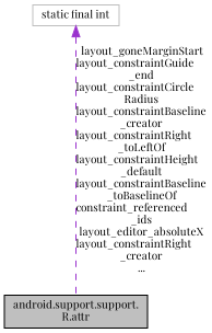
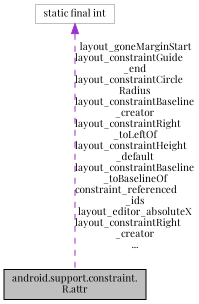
  digraph {
    fontname="Playfair Display"
    node [fontname="Playfair Display" fontsize=10 shape=record style=filled]
-   n1 [color=black fillcolor=grey75 fontcolor=black height=0.2 label="android.support.support.\lR.attr" width=0.4]
+   n1 [color=black fillcolor=grey75 fontcolor=black height=0.2 label="android.support.constraint.\lR.attr" width=0.4]
    n2 [color=grey75 fillcolor=white height=0.2 label="static final int" width=0.4]
    n2 -> n1 [color=darkorchid3 dir=back fontname="Playfair Display" fontsize=10 label=" layout_goneMarginStart\nlayout_constraintGuide\l_end\nlayout_constraintCircle\lRadius\nlayout_constraintBaseline\l_creator\nlayout_constraintRight\l_toLeftOf\nlayout_constraintHeight\l_default\nlayout_constraintBaseline\l_toBaselineOf\nconstraint_referenced\l_ids\nlayout_editor_absoluteX\nlayout_constraintRight\l_creator\n..." labelfontname=Helvetica labelfontsize=10 style=dashed]
  }
